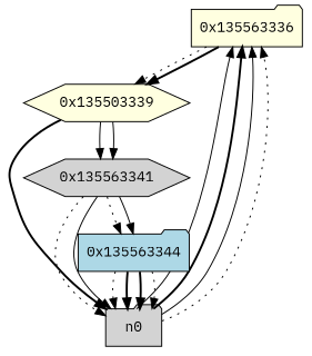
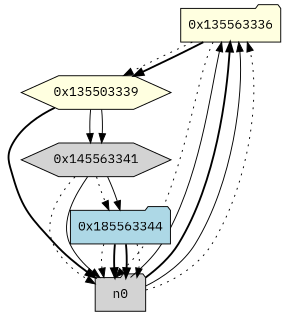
  digraph {
    fontname="IBM Plex Mono"
    node [fillcolor=lightyellow fontname="IBM Plex Mono" shape=folder style=filled]
    edge [fontname="IBM Plex Mono" style=dotted]
    n1 [label="0x135563336"]
    n2 [label="0x135503339" shape=hexagon]
    n0 [fillcolor=lightgrey]
-   n3 [fillcolor=lightgrey label="0x135563341" shape=hexagon]
-   n4 [fillcolor=lightblue label="0x135563344"]
+   n3 [fillcolor=lightgrey label="0x145563341" shape=hexagon]
+   n4 [fillcolor=lightblue label="0x185563344"]
    n1 -> n2
    n1 -> n2 [style=bold]
+   n1 -> n0
    n2 -> n0 [style=bold]
    n2 -> n3 [style=solid]
    n2 -> n3 [style=solid]
    n0 -> n1 [style=solid]
    n0 -> n1 [style=bold]
    n0 -> n1 [style=solid]
    n0 -> n1
    n3 -> n0
    n3 -> n0 [style=solid]
    n3 -> n4
    n3 -> n4 [style=solid]
    n4 -> n0
    n4 -> n0 [style=bold]
    n4 -> n0 [style=bold]
    n4 -> n0
  }
